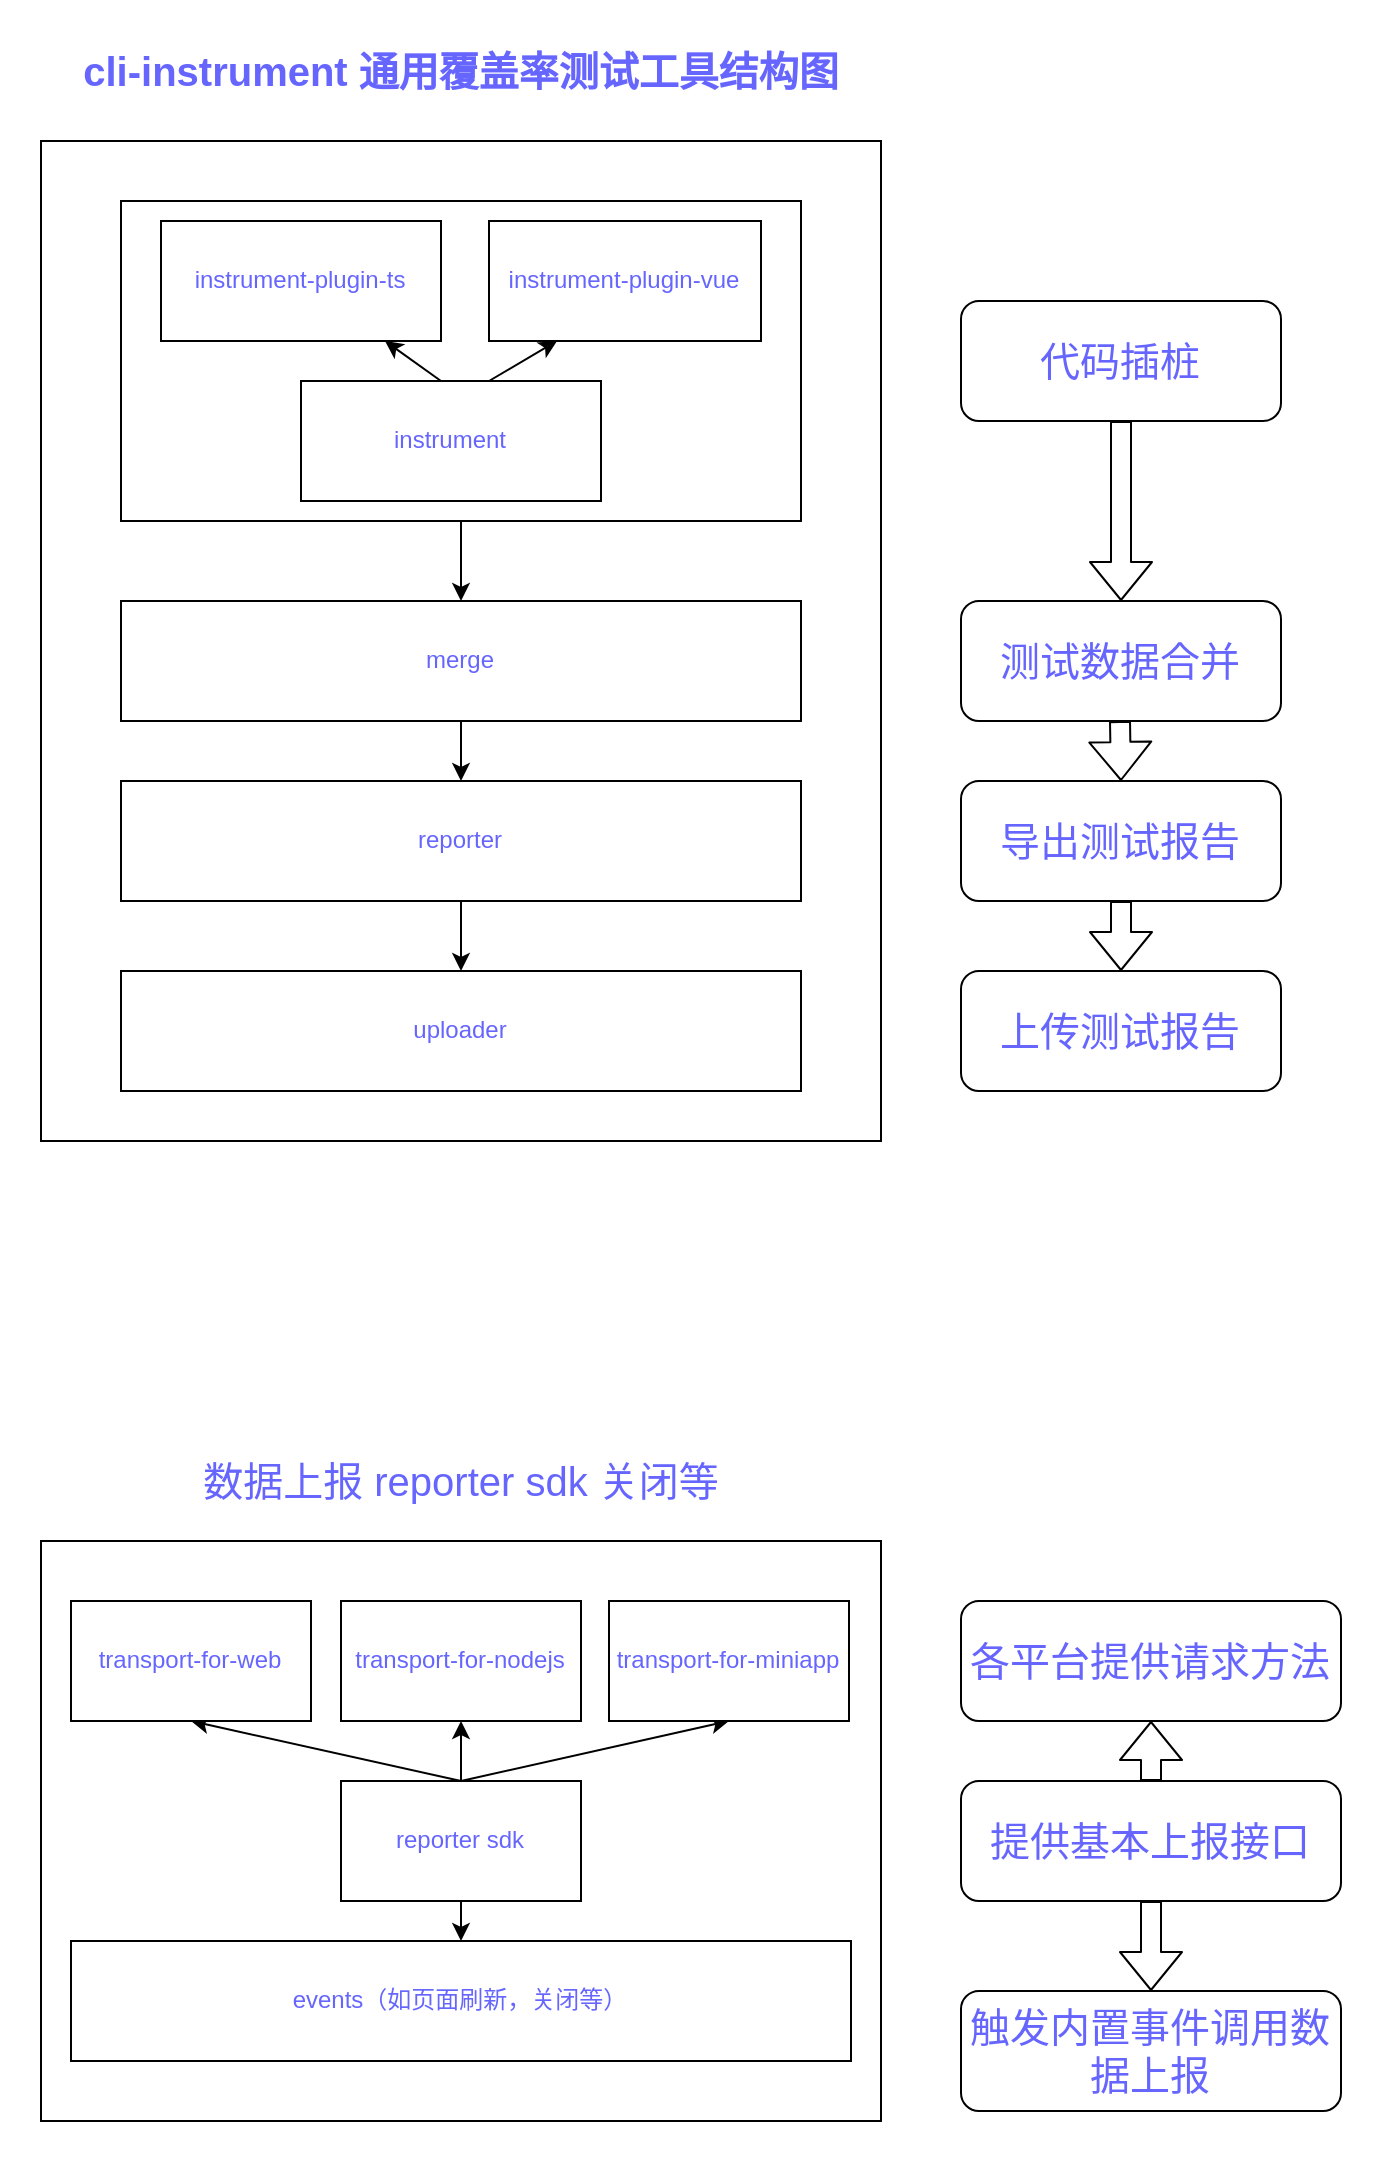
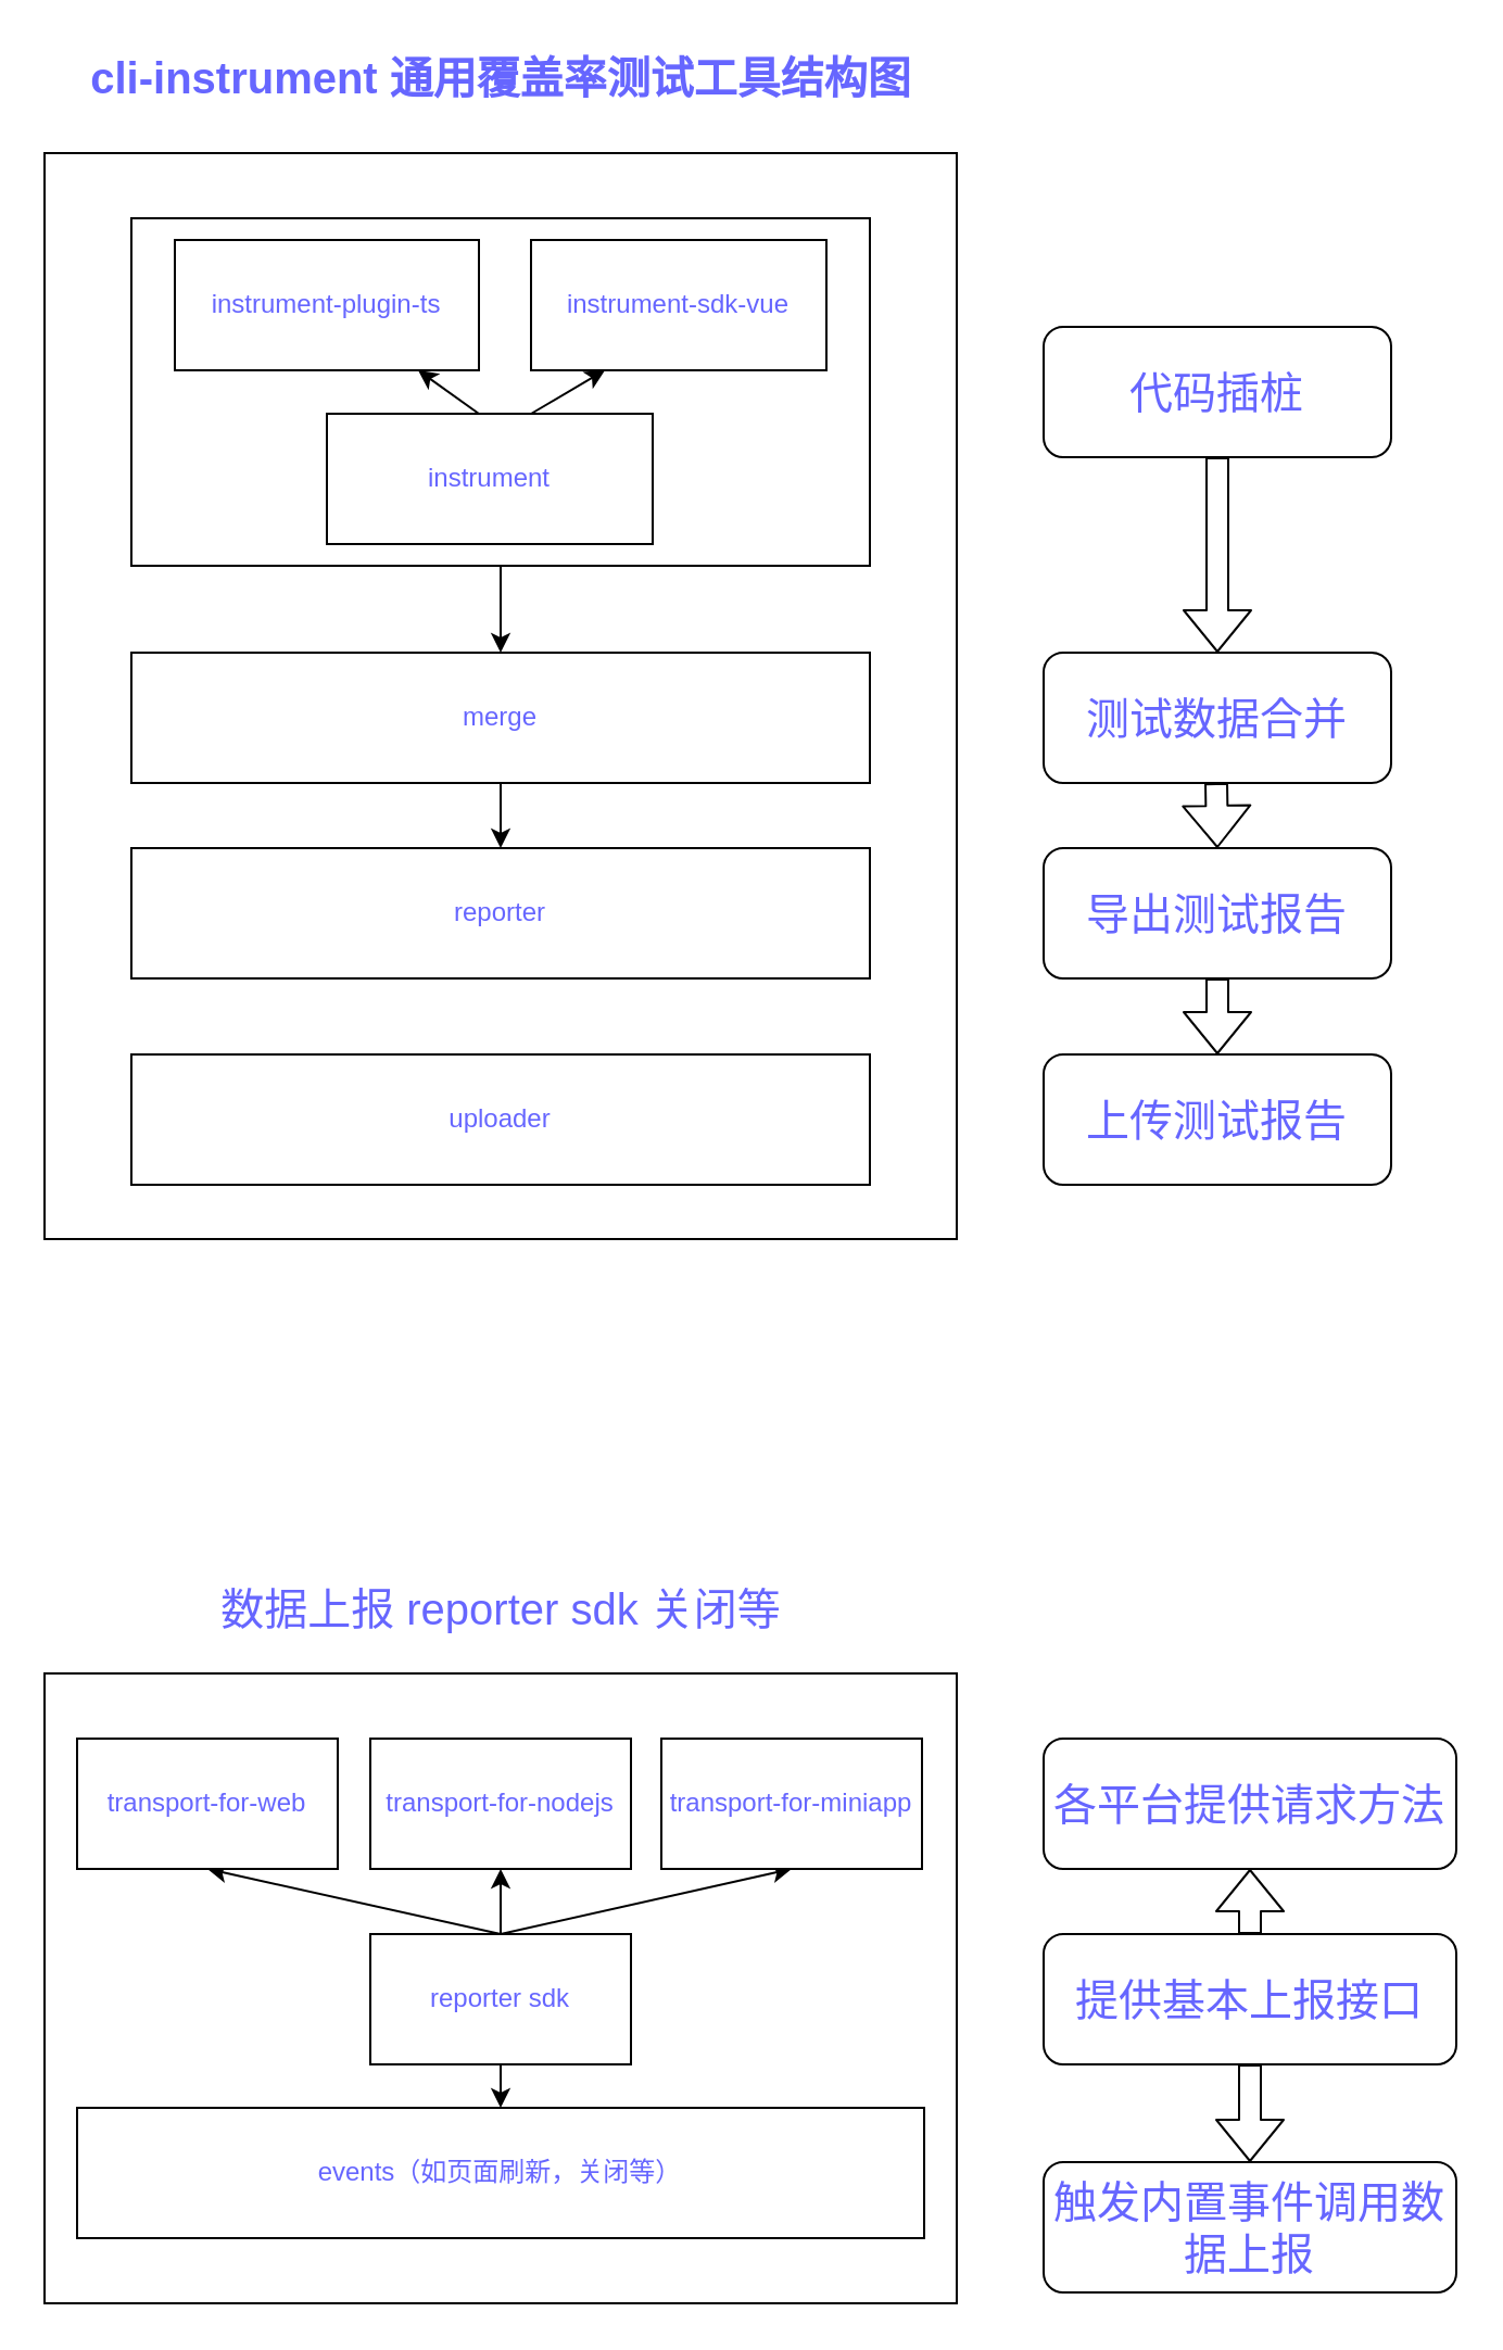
  <mxCell id="0" />
  <mxCell id="1" parent="0" />
  <mxCell id="2" value="" style="rounded=0;whiteSpace=wrap;html=1;fontSize=20;fontColor=#6666FF;fillColor=none;" parent="1" vertex="1"><mxGeometry x="20" y="770" width="420" height="290" as="geometry" /></mxCell>
  <mxCell id="3" value="" style="rounded=0;whiteSpace=wrap;html=1;" parent="1" vertex="1"><mxGeometry x="20" y="70" width="420" height="500" as="geometry" /></mxCell>
  <mxCell id="4" value="" style="rounded=0;whiteSpace=wrap;html=1;fontColor=#6666FF;" parent="1" vertex="1"><mxGeometry x="60" y="100" width="340" height="160" as="geometry" /></mxCell>
  <mxCell id="5" value="instrument" style="rounded=0;whiteSpace=wrap;html=1;fontColor=#6666FF;" parent="1" vertex="1"><mxGeometry x="150" y="190" width="150" height="60" as="geometry" /></mxCell>
  <mxCell id="6" value="instrument-plugin-ts" style="rounded=0;whiteSpace=wrap;html=1;fontColor=#6666FF;" parent="1" vertex="1"><mxGeometry x="80" y="110" width="140" height="60" as="geometry" /></mxCell>
- <mxCell id="7" value="instrument-plugin-vue" style="rounded=0;whiteSpace=wrap;html=1;fontColor=#6666FF;" parent="1" vertex="1"><mxGeometry x="244" y="110" width="136" height="60" as="geometry" /></mxCell>
+ <mxCell id="7" value="instrument-sdk-vue" style="rounded=0;whiteSpace=wrap;html=1;fontColor=#6666FF;" parent="1" vertex="1"><mxGeometry x="244" y="110" width="136" height="60" as="geometry" /></mxCell>
  <mxCell id="8" value="" style="endArrow=classic;html=1;fontColor=#6666FF;" parent="1" target="6" edge="1"><mxGeometry width="50" height="50" relative="1" as="geometry"><mxPoint x="220" y="190" as="sourcePoint" /><mxPoint x="270" y="140" as="targetPoint" /></mxGeometry></mxCell>
  <mxCell id="9" value="" style="endArrow=classic;html=1;entryX=0.25;entryY=1;entryDx=0;entryDy=0;fontColor=#6666FF;" parent="1" target="7" edge="1"><mxGeometry width="50" height="50" relative="1" as="geometry"><mxPoint x="244" y="190" as="sourcePoint" /><mxPoint x="294" y="140" as="targetPoint" /><Array as="points" /></mxGeometry></mxCell>
  <mxCell id="10" value="reporter" style="rounded=0;whiteSpace=wrap;html=1;fontColor=#6666FF;" parent="1" vertex="1"><mxGeometry x="60" y="390" width="340" height="60" as="geometry" /></mxCell>
  <mxCell id="11" value="uploader" style="rounded=0;whiteSpace=wrap;html=1;fontColor=#6666FF;" parent="1" vertex="1"><mxGeometry x="60" y="485" width="340" height="60" as="geometry" /></mxCell>
  <mxCell id="12" value="merge" style="rounded=0;whiteSpace=wrap;html=1;fontColor=#6666FF;" parent="1" vertex="1"><mxGeometry x="60" y="300" width="340" height="60" as="geometry" /></mxCell>
  <mxCell id="13" value="" style="endArrow=classic;html=1;exitX=0.5;exitY=1;exitDx=0;exitDy=0;entryX=0.5;entryY=0;entryDx=0;entryDy=0;fontColor=#6666FF;" parent="1" source="4" target="12" edge="1"><mxGeometry width="50" height="50" relative="1" as="geometry"><mxPoint x="340" y="340" as="sourcePoint" /><mxPoint x="390" y="290" as="targetPoint" /></mxGeometry></mxCell>
  <mxCell id="14" value="" style="endArrow=classic;html=1;exitX=0.5;exitY=1;exitDx=0;exitDy=0;fontColor=#6666FF;" parent="1" source="12" target="10" edge="1"><mxGeometry width="50" height="50" relative="1" as="geometry"><mxPoint x="340" y="340" as="sourcePoint" /><mxPoint x="390" y="290" as="targetPoint" /></mxGeometry></mxCell>
- <mxCell id="15" value="" style="endArrow=classic;html=1;exitX=0.5;exitY=1;exitDx=0;exitDy=0;entryX=0.5;entryY=0;entryDx=0;entryDy=0;fontColor=#6666FF;" parent="1" source="10" target="11" edge="1"><mxGeometry width="50" height="50" relative="1" as="geometry"><mxPoint x="340" y="340" as="sourcePoint" /><mxPoint x="390" y="290" as="targetPoint" /></mxGeometry></mxCell>
  <mxCell id="16" value="cli-instrument 通用覆盖率测试工具结构图" style="text;html=1;align=center;verticalAlign=middle;resizable=0;points=[];autosize=1;strokeColor=none;fillColor=none;fontStyle=1;fontSize=20;fontColor=#6666FF;" parent="1" vertex="1"><mxGeometry x="35" y="20" width="390" height="30" as="geometry" /></mxCell>
  <mxCell id="17" value="代码插桩" style="rounded=1;whiteSpace=wrap;html=1;fontSize=20;fontColor=#6666FF;" parent="1" vertex="1"><mxGeometry x="480" y="150" width="160" height="60" as="geometry" /></mxCell>
  <mxCell id="18" value="测试数据合并" style="rounded=1;whiteSpace=wrap;html=1;fontSize=20;fontColor=#6666FF;" parent="1" vertex="1"><mxGeometry x="480" y="300" width="160" height="60" as="geometry" /></mxCell>
  <mxCell id="19" value="导出测试报告" style="rounded=1;whiteSpace=wrap;html=1;fontSize=20;fontColor=#6666FF;" parent="1" vertex="1"><mxGeometry x="480" y="390" width="160" height="60" as="geometry" /></mxCell>
  <mxCell id="20" value="上传测试报告" style="rounded=1;whiteSpace=wrap;html=1;fontSize=20;fontColor=#6666FF;" parent="1" vertex="1"><mxGeometry x="480" y="485" width="160" height="60" as="geometry" /></mxCell>
  <mxCell id="21" value="" style="shape=flexArrow;endArrow=classic;html=1;fontSize=20;fontColor=#6666FF;exitX=0.5;exitY=1;exitDx=0;exitDy=0;entryX=0.5;entryY=0;entryDx=0;entryDy=0;" parent="1" source="17" target="18" edge="1"><mxGeometry width="50" height="50" relative="1" as="geometry"><mxPoint x="570" y="270" as="sourcePoint" /><mxPoint x="620" y="220" as="targetPoint" /></mxGeometry></mxCell>
  <mxCell id="22" value="" style="shape=flexArrow;endArrow=classic;html=1;fontSize=20;fontColor=#6666FF;exitX=0.5;exitY=1;exitDx=0;exitDy=0;entryX=0.5;entryY=0;entryDx=0;entryDy=0;" parent="1" target="19" edge="1"><mxGeometry width="50" height="50" relative="1" as="geometry"><mxPoint x="559.5" y="360" as="sourcePoint" /><mxPoint x="559.5" y="450" as="targetPoint" /></mxGeometry></mxCell>
  <mxCell id="23" value="" style="shape=flexArrow;endArrow=classic;html=1;fontSize=20;fontColor=#6666FF;exitX=0.5;exitY=1;exitDx=0;exitDy=0;entryX=0.5;entryY=0;entryDx=0;entryDy=0;" parent="1" source="19" target="20" edge="1"><mxGeometry width="50" height="50" relative="1" as="geometry"><mxPoint x="420" y="330" as="sourcePoint" /><mxPoint x="470" y="280" as="targetPoint" /></mxGeometry></mxCell>
  <mxCell id="24" value="" style="edgeStyle=none;html=1;fontSize=12;fontColor=#6666FF;" parent="1" source="28" target="31" edge="1"><mxGeometry relative="1" as="geometry" /></mxCell>
  <mxCell id="25" style="edgeStyle=none;html=1;exitX=0.5;exitY=0;exitDx=0;exitDy=0;entryX=0.5;entryY=1;entryDx=0;entryDy=0;fontSize=12;fontColor=#6666FF;" parent="1" source="28" target="29" edge="1"><mxGeometry relative="1" as="geometry" /></mxCell>
  <mxCell id="26" style="edgeStyle=none;html=1;exitX=0.5;exitY=0;exitDx=0;exitDy=0;entryX=0.5;entryY=1;entryDx=0;entryDy=0;fontSize=12;fontColor=#6666FF;" parent="1" source="28" target="30" edge="1"><mxGeometry relative="1" as="geometry" /></mxCell>
  <mxCell id="27" style="edgeStyle=none;html=1;exitX=0.5;exitY=1;exitDx=0;exitDy=0;entryX=0.5;entryY=0;entryDx=0;entryDy=0;fontColor=#6666FF;" edge="1" parent="1" source="28" target="36"><mxGeometry relative="1" as="geometry" /></mxCell>
  <mxCell id="28" value="reporter sdk" style="rounded=0;whiteSpace=wrap;html=1;fontSize=12;fontColor=#6666FF;" parent="1" vertex="1"><mxGeometry x="170" y="890" width="120" height="60" as="geometry" /></mxCell>
  <mxCell id="29" value="transport-for-web" style="rounded=0;whiteSpace=wrap;html=1;fontSize=12;fontColor=#6666FF;fillColor=default;" parent="1" vertex="1"><mxGeometry x="35" y="800" width="120" height="60" as="geometry" /></mxCell>
  <mxCell id="30" value="transport-for-miniapp" style="rounded=0;whiteSpace=wrap;html=1;fontSize=12;fontColor=#6666FF;fillColor=default;" parent="1" vertex="1"><mxGeometry x="304" y="800" width="120" height="60" as="geometry" /></mxCell>
  <mxCell id="31" value="transport-for-nodejs" style="rounded=0;whiteSpace=wrap;html=1;fontSize=12;fontColor=#6666FF;fillColor=default;" parent="1" vertex="1"><mxGeometry x="170" y="800" width="120" height="60" as="geometry" /></mxCell>
  <mxCell id="32" value="&lt;span style=&quot;font-size: 20px&quot;&gt;数据上报 reporter sdk 关闭等&lt;/span&gt;" style="text;html=1;align=center;verticalAlign=middle;resizable=0;points=[];autosize=1;strokeColor=none;fillColor=none;fontSize=12;fontColor=#6666FF;" parent="1" vertex="1"><mxGeometry x="95" y="730" width="270" height="20" as="geometry" /></mxCell>
  <mxCell id="33" value="提供基本上报接口" style="rounded=1;whiteSpace=wrap;html=1;fontSize=20;fontColor=#6666FF;fillColor=default;" parent="1" vertex="1"><mxGeometry x="480" y="890" width="190" height="60" as="geometry" /></mxCell>
  <mxCell id="34" value="各平台提供请求方法" style="rounded=1;whiteSpace=wrap;html=1;fontSize=20;fontColor=#6666FF;fillColor=default;" parent="1" vertex="1"><mxGeometry x="480" y="800" width="190" height="60" as="geometry" /></mxCell>
  <mxCell id="35" value="" style="shape=flexArrow;endArrow=classic;html=1;fontSize=20;fontColor=#6666FF;exitX=0.5;exitY=0;exitDx=0;exitDy=0;entryX=0.5;entryY=1;entryDx=0;entryDy=0;" parent="1" source="33" target="34" edge="1"><mxGeometry width="50" height="50" relative="1" as="geometry"><mxPoint x="420" y="750" as="sourcePoint" /><mxPoint x="470" y="700" as="targetPoint" /></mxGeometry></mxCell>
  <mxCell id="36" value="events（如页面刷新，关闭等）" style="rounded=0;whiteSpace=wrap;html=1;fillColor=#FFFFFF;fontColor=#6666FF;" vertex="1" parent="1"><mxGeometry x="35" y="970" width="390" height="60" as="geometry" /></mxCell>
  <mxCell id="37" value="触发内置事件调用数据上报" style="rounded=1;whiteSpace=wrap;html=1;fontSize=20;fontColor=#6666FF;fillColor=default;" vertex="1" parent="1"><mxGeometry x="480" y="995" width="190" height="60" as="geometry" /></mxCell>
  <mxCell id="38" value="" style="shape=flexArrow;endArrow=classic;html=1;fontSize=20;fontColor=#6666FF;exitX=0.5;exitY=1;exitDx=0;exitDy=0;" edge="1" parent="1" source="33" target="37"><mxGeometry width="50" height="50" relative="1" as="geometry"><mxPoint x="585" y="900" as="sourcePoint" /><mxPoint x="585" y="870" as="targetPoint" /></mxGeometry></mxCell>
